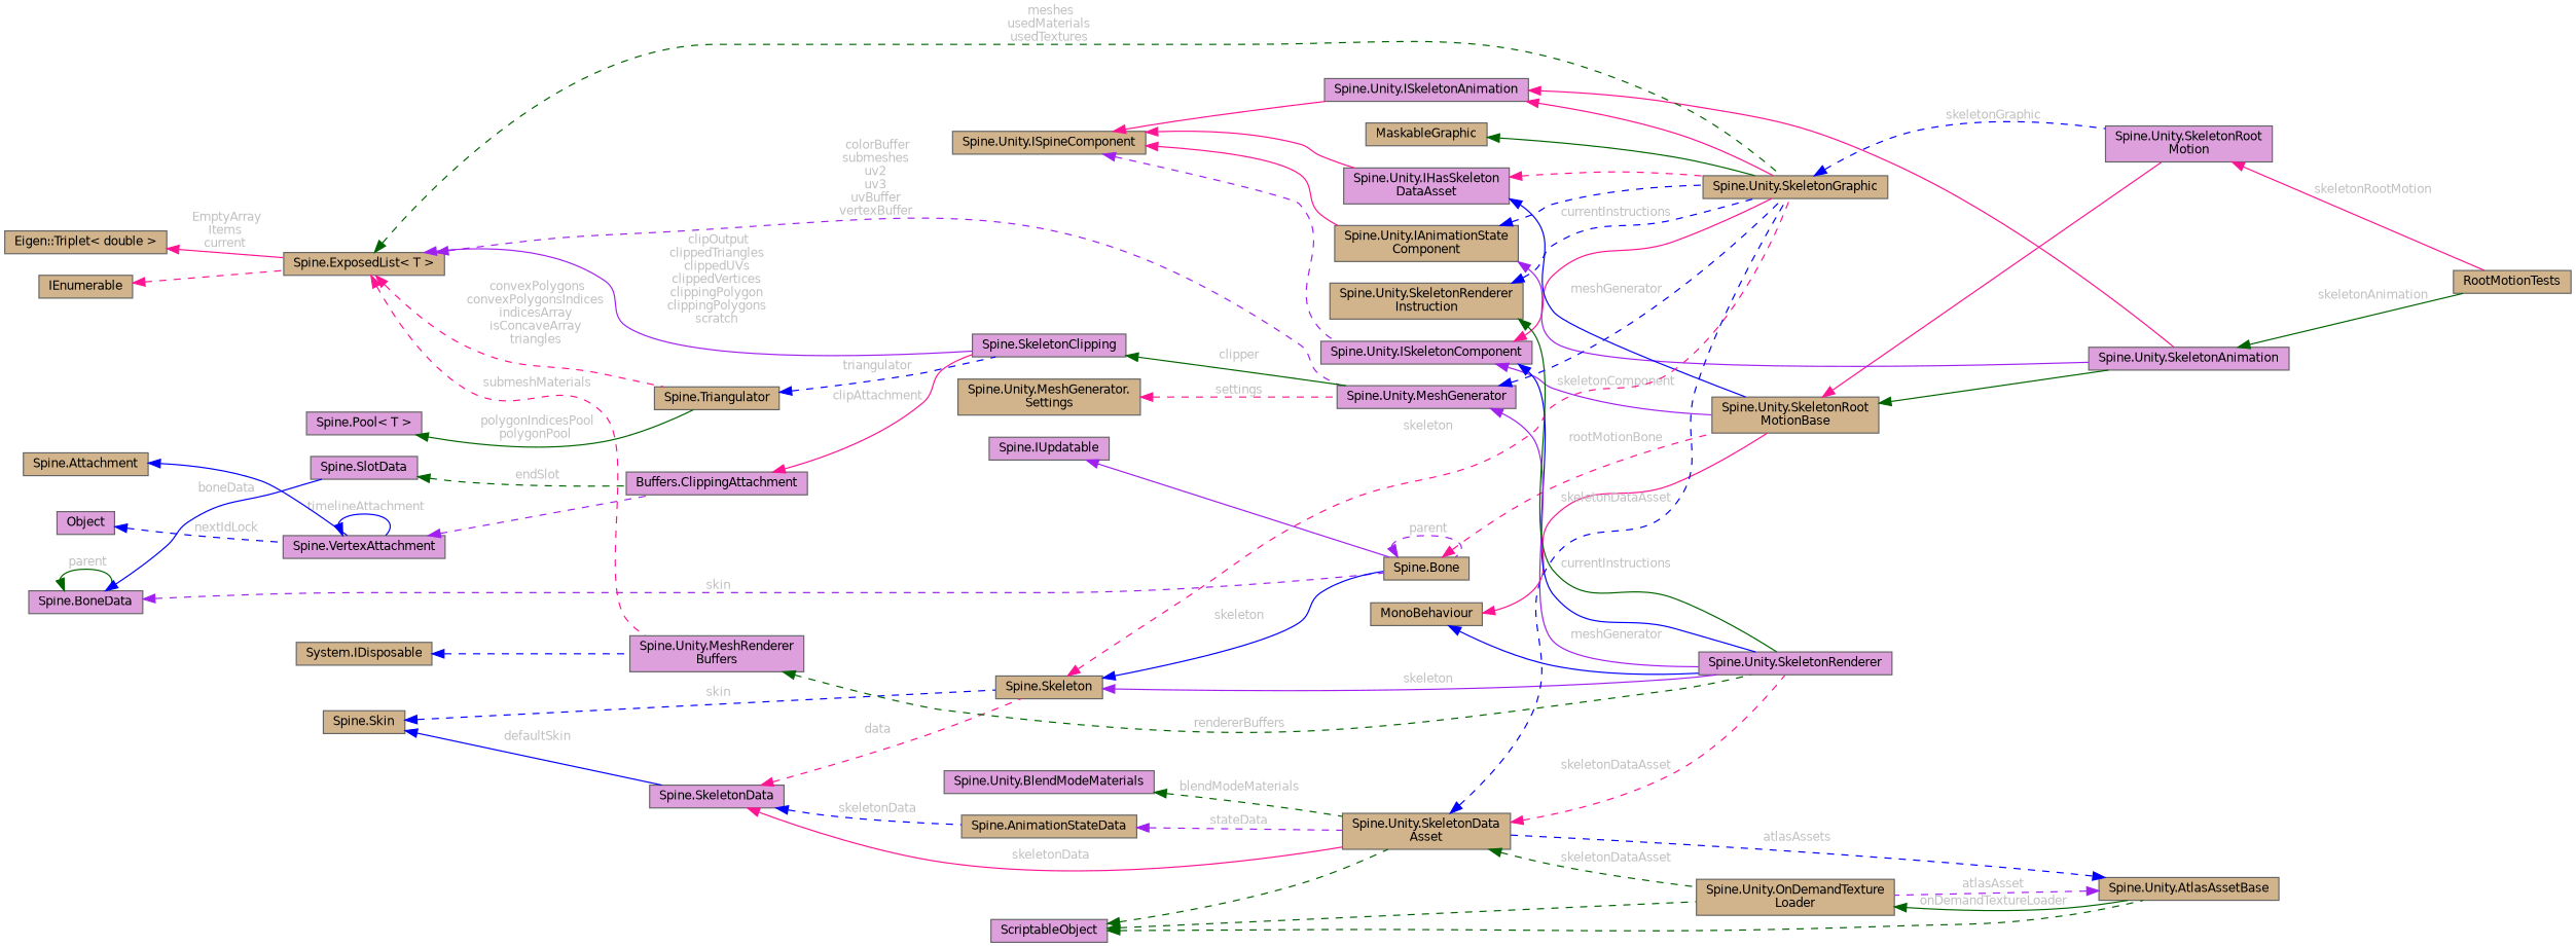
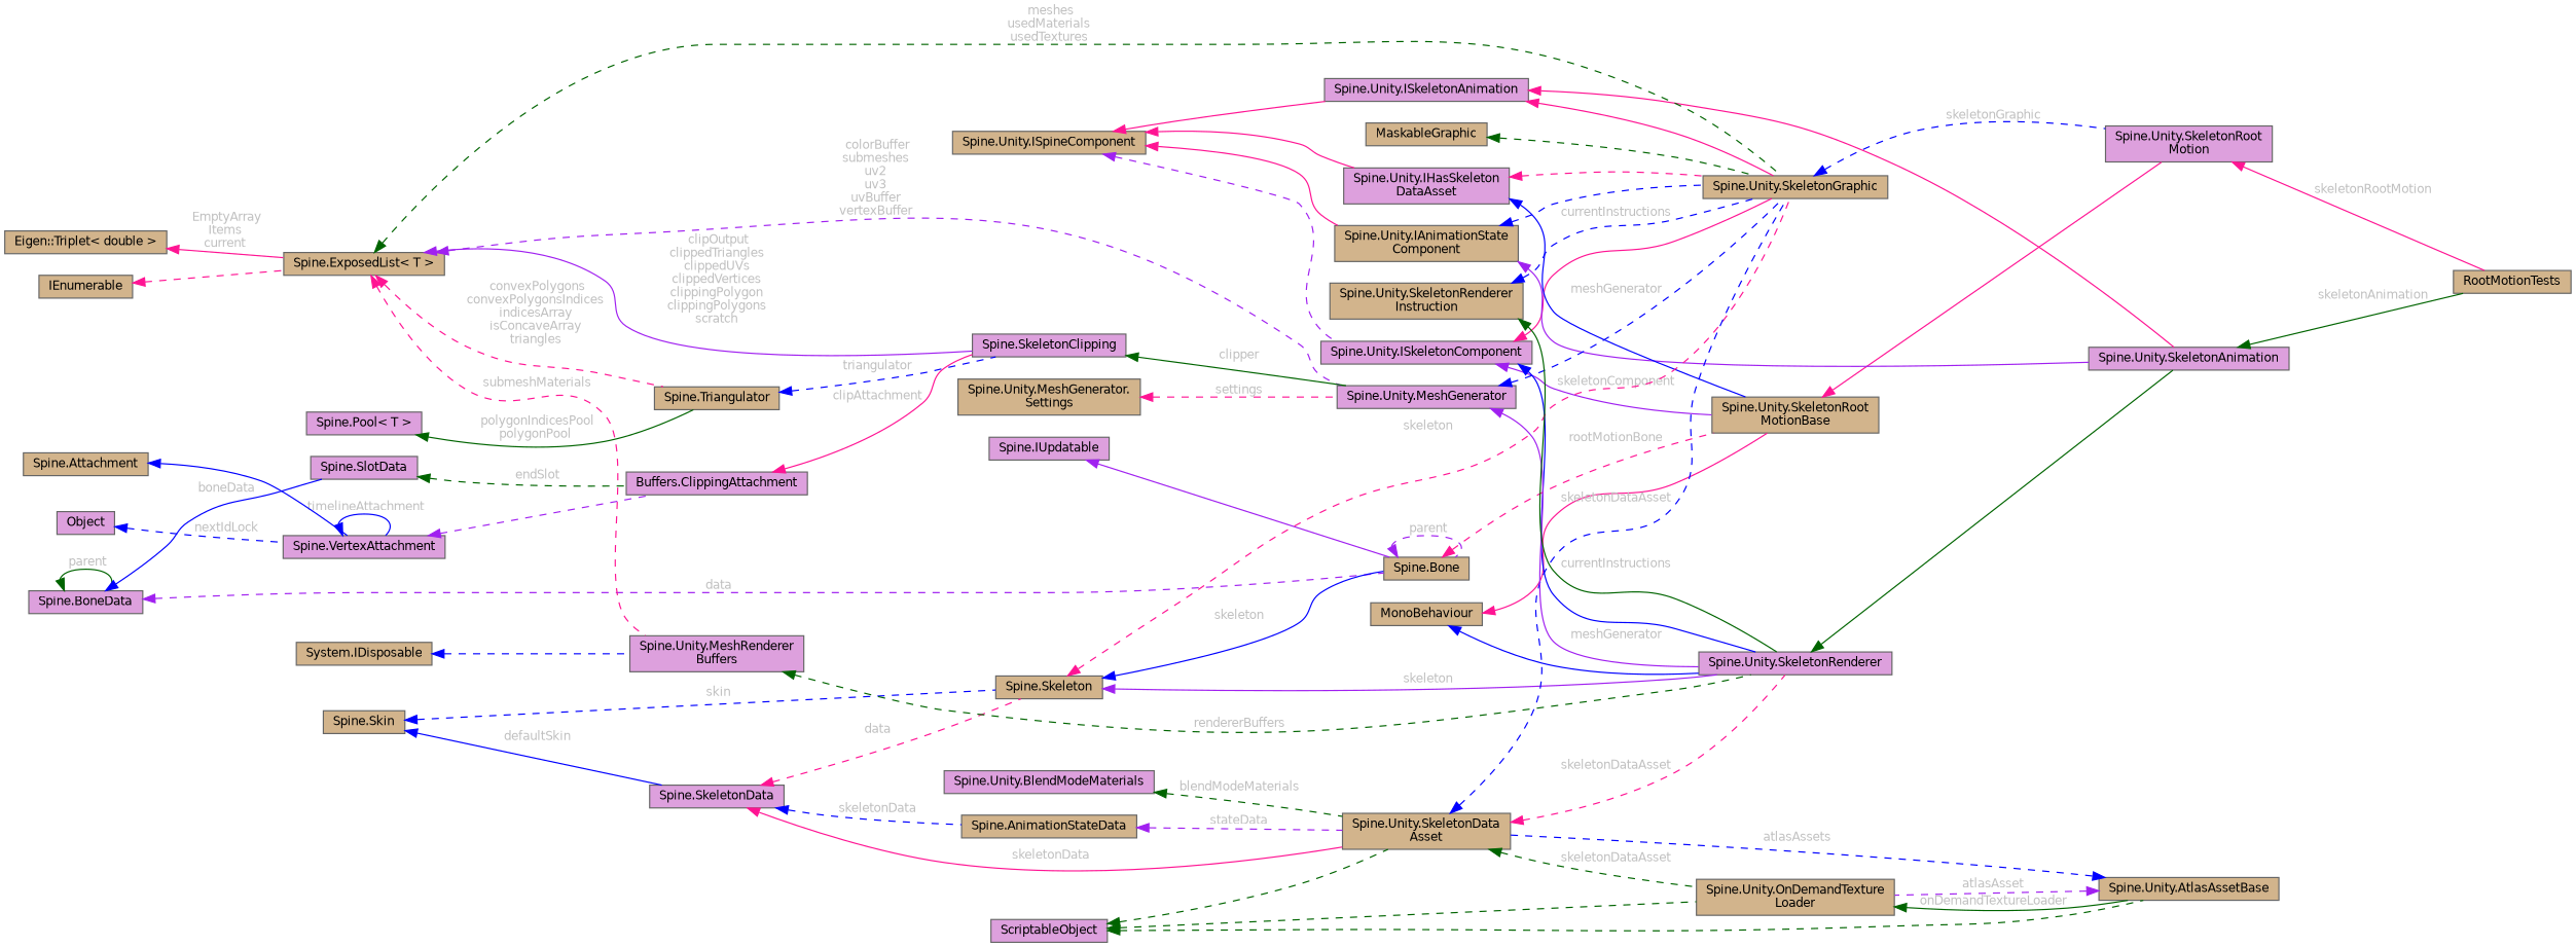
  digraph {
    rankdir=LR
    node [color=gray40 fillcolor=tan fontname=Helvetica fontsize=10 shape=box style=filled]
    edge [color=deeppink dir=back fontcolor=grey fontname=Helvetica fontsize=10 labelfontname=Helvetica labelfontsize=10 style=dashed]
    n1 [fontcolor=black height=0.2 label=RootMotionTests width=0.4]
    n2 [fillcolor=plum height=0.2 label="Spine.Unity.SkeletonRoot\lMotion" width=0.4]
    n3 [height=0.2 label="Spine.Unity.SkeletonRoot\lMotionBase" width=0.4]
    n4 [height=0.2 label=MonoBehaviour width=0.4]
    n5 [fillcolor=plum height=0.2 label="Spine.Unity.SkeletonRenderer" width=0.4]
    n6 [fillcolor=plum height=0.2 label="Spine.Unity.SkeletonAnimation" width=0.4]
    n7 [fillcolor=plum height=0.2 label="Spine.Unity.ISkeletonComponent" width=0.4]
    n8 [height=0.2 label="Spine.Unity.SkeletonGraphic" width=0.4]
    n9 [height=0.2 label="Spine.Unity.ISpineComponent" width=0.4]
    n10 [height=0.2 label="Spine.Unity.IAnimationState\lComponent" width=0.4]
    n11 [fillcolor=plum height=0.2 label="Spine.Unity.ISkeletonAnimation" width=0.4]
    n12 [fillcolor=plum height=0.2 label="Spine.Unity.IHasSkeleton\lDataAsset" width=0.4]
    n13 [height=0.2 label="Spine.Bone" width=0.4]
    n14 [fillcolor=plum height=0.2 label="Spine.IUpdatable" width=0.4]
    n15 [fillcolor=plum height=0.2 label="Spine.BoneData" width=0.4]
    n16 [fillcolor=plum height=0.2 label="Spine.SlotData" width=0.4]
    n17 [fillcolor=plum height=0.2 label="Buffers.ClippingAttachment" width=0.4]
    n18 [height=0.2 label="Spine.Skeleton" width=0.4]
    n19 [fillcolor=plum height=0.2 label="Spine.SkeletonData" width=0.4]
    n20 [height=0.2 label="Spine.Unity.SkeletonData\lAsset" width=0.4]
    n21 [height=0.2 label="Spine.AnimationStateData" width=0.4]
    n22 [height=0.2 label="Spine.Unity.OnDemandTexture\lLoader" width=0.4]
    n23 [height=0.2 label="Spine.Skin" width=0.4]
    n24 [height=0.2 label=MaskableGraphic width=0.4]
    n25 [height=0.2 label="Spine.Unity.AtlasAssetBase" width=0.4]
    n26 [fillcolor=plum height=0.2 label=ScriptableObject width=0.4]
    n27 [fillcolor=plum height=0.2 label="Spine.Unity.BlendModeMaterials" width=0.4]
    n28 [fillcolor=plum height=0.2 label="Spine.Unity.MeshGenerator" width=0.4]
    n29 [height=0.2 label="Spine.Unity.MeshGenerator.\lSettings" width=0.4]
    n30 [height=0.2 label="Spine.ExposedList\< T \>" width=0.4]
    n31 [fillcolor=plum height=0.2 label="Spine.SkeletonClipping" width=0.4]
    n32 [height=0.2 label="Spine.Triangulator" width=0.4]
    n33 [fillcolor=plum height=0.2 label="Spine.Unity.MeshRenderer\lBuffers" width=0.4]
    n34 [height=0.2 label=IEnumerable width=0.4]
    n35 [height=0.2 label="Eigen::Triplet\< double \>" width=0.4]
    n36 [fillcolor=plum height=0.2 label="Spine.Pool\< T \>" width=0.4]
    n37 [fillcolor=plum height=0.2 label="Spine.VertexAttachment" width=0.4]
    n38 [height=0.2 label="Spine.Attachment" width=0.4]
    n39 [fillcolor=plum height=0.2 label=Object width=0.4]
    n40 [height=0.2 label="Spine.Unity.SkeletonRenderer\lInstruction" width=0.4]
    n41 [height=0.2 label="System.IDisposable" width=0.4]
    n2 -> n1 [label=" skeletonRootMotion" style=solid]
    n3 -> n2 [style=solid fontcolor=""]
    n4 -> n3 [style=solid fontcolor=""]
    n4 -> n5 [color=blue style=solid fontcolor=""]
-   n3 -> n6 [color=darkgreen style=solid fontcolor=""]
+   n5 -> n6 [color=darkgreen style=solid fontcolor=""]
    n6 -> n1 [color=darkgreen label=" skeletonAnimation" style=solid]
    n7 -> n3 [color=purple label=" skeletonComponent" style=solid]
    n7 -> n5 [color=blue style=solid fontcolor=""]
    n7 -> n8 [style=solid fontcolor=""]
    n8 -> n2 [color=blue label=" skeletonGraphic"]
    n9 -> n7 [color=purple fontcolor=""]
    n9 -> n10 [style=solid fontcolor=""]
    n9 -> n11 [style=solid fontcolor=""]
    n9 -> n12 [style=solid fontcolor=""]
    n10 -> n6 [color=purple style=solid fontcolor=""]
    n10 -> n8 [color=blue fontcolor=""]
    n11 -> n6 [style=solid fontcolor=""]
    n11 -> n8 [style=solid fontcolor=""]
    n12 -> n3 [color=blue style=solid fontcolor=""]
    n12 -> n8 [fontcolor=""]
    n13 -> n3 [label=" rootMotionBone"]
    n13 -> n13 [color=purple label=" parent"]
    n14 -> n13 [color=purple style=solid fontcolor=""]
-   n15 -> n13 [color=purple label=" skin"]
+   n15 -> n13 [color=purple label=" data"]
    n15 -> n15 [color=darkgreen label=" parent" style=solid]
    n15 -> n16 [color=blue label=" boneData" style=solid]
    n16 -> n17 [color=darkgreen label=" endSlot"]
    n17 -> n31 [label=" clipAttachment" style=solid]
    n18 -> n5 [color=purple label=" skeleton" style=solid]
    n18 -> n8 [label=" skeleton"]
    n18 -> n13 [color=blue label=" skeleton" style=solid]
    n19 -> n18 [label=" data"]
    n19 -> n20 [label=" skeletonData" style=solid]
    n19 -> n21 [color=blue label=" skeletonData"]
    n20 -> n5 [label=" skeletonDataAsset"]
    n20 -> n8 [color=blue label=" skeletonDataAsset"]
    n20 -> n22 [color=darkgreen label=" skeletonDataAsset"]
    n21 -> n20 [color=purple label=" stateData"]
    n22 -> n25 [color=darkgreen label=" onDemandTextureLoader" style=solid]
    n23 -> n18 [color=blue label=" skin"]
    n23 -> n19 [color=blue label=" defaultSkin" style=solid]
-   n24 -> n8 [color=darkgreen style=solid fontcolor=""]
+   n24 -> n8 [color=darkgreen fontcolor=""]
    n25 -> n20 [color=blue label=" atlasAssets"]
    n25 -> n22 [color=purple label=" atlasAsset"]
    n26 -> n20 [color=darkgreen fontcolor=""]
    n26 -> n22 [color=darkgreen fontcolor=""]
    n26 -> n25 [color=darkgreen fontcolor=""]
    n27 -> n20 [color=darkgreen label=" blendModeMaterials"]
    n28 -> n5 [color=purple label=" meshGenerator" style=solid]
    n28 -> n8 [color=blue label=" meshGenerator"]
    n29 -> n28 [label=" settings"]
    n30 -> n8 [color=darkgreen label=" meshes\nusedMaterials\nusedTextures"]
    n30 -> n28 [color=purple label=" colorBuffer\nsubmeshes\nuv2\nuv3\nuvBuffer\nvertexBuffer"]
    n30 -> n31 [color=purple label=" clipOutput\nclippedTriangles\nclippedUVs\nclippedVertices\nclippingPolygon\nclippingPolygons\nscratch" style=solid]
    n30 -> n32 [label=" convexPolygons\nconvexPolygonsIndices\nindicesArray\nisConcaveArray\ntriangles"]
    n30 -> n33 [label=" submeshMaterials"]
    n31 -> n28 [color=darkgreen label=" clipper" style=solid]
    n32 -> n31 [color=blue label=" triangulator"]
    n33 -> n5 [color=darkgreen label=" rendererBuffers"]
    n34 -> n30 [fontcolor=""]
    n35 -> n30 [label=" EmptyArray\nItems\ncurrent" style=solid]
    n36 -> n32 [color=darkgreen label=" polygonIndicesPool\npolygonPool" style=solid]
    n37 -> n17 [color=purple fontcolor=""]
    n37 -> n37 [color=blue label=" timelineAttachment" style=solid]
    n38 -> n37 [color=blue style=solid fontcolor=""]
    n39 -> n37 [color=blue label=" nextIdLock"]
    n40 -> n5 [color=darkgreen label=" currentInstructions" style=solid]
    n40 -> n8 [color=blue label=" currentInstructions"]
    n41 -> n33 [color=blue fontcolor=""]
  }
